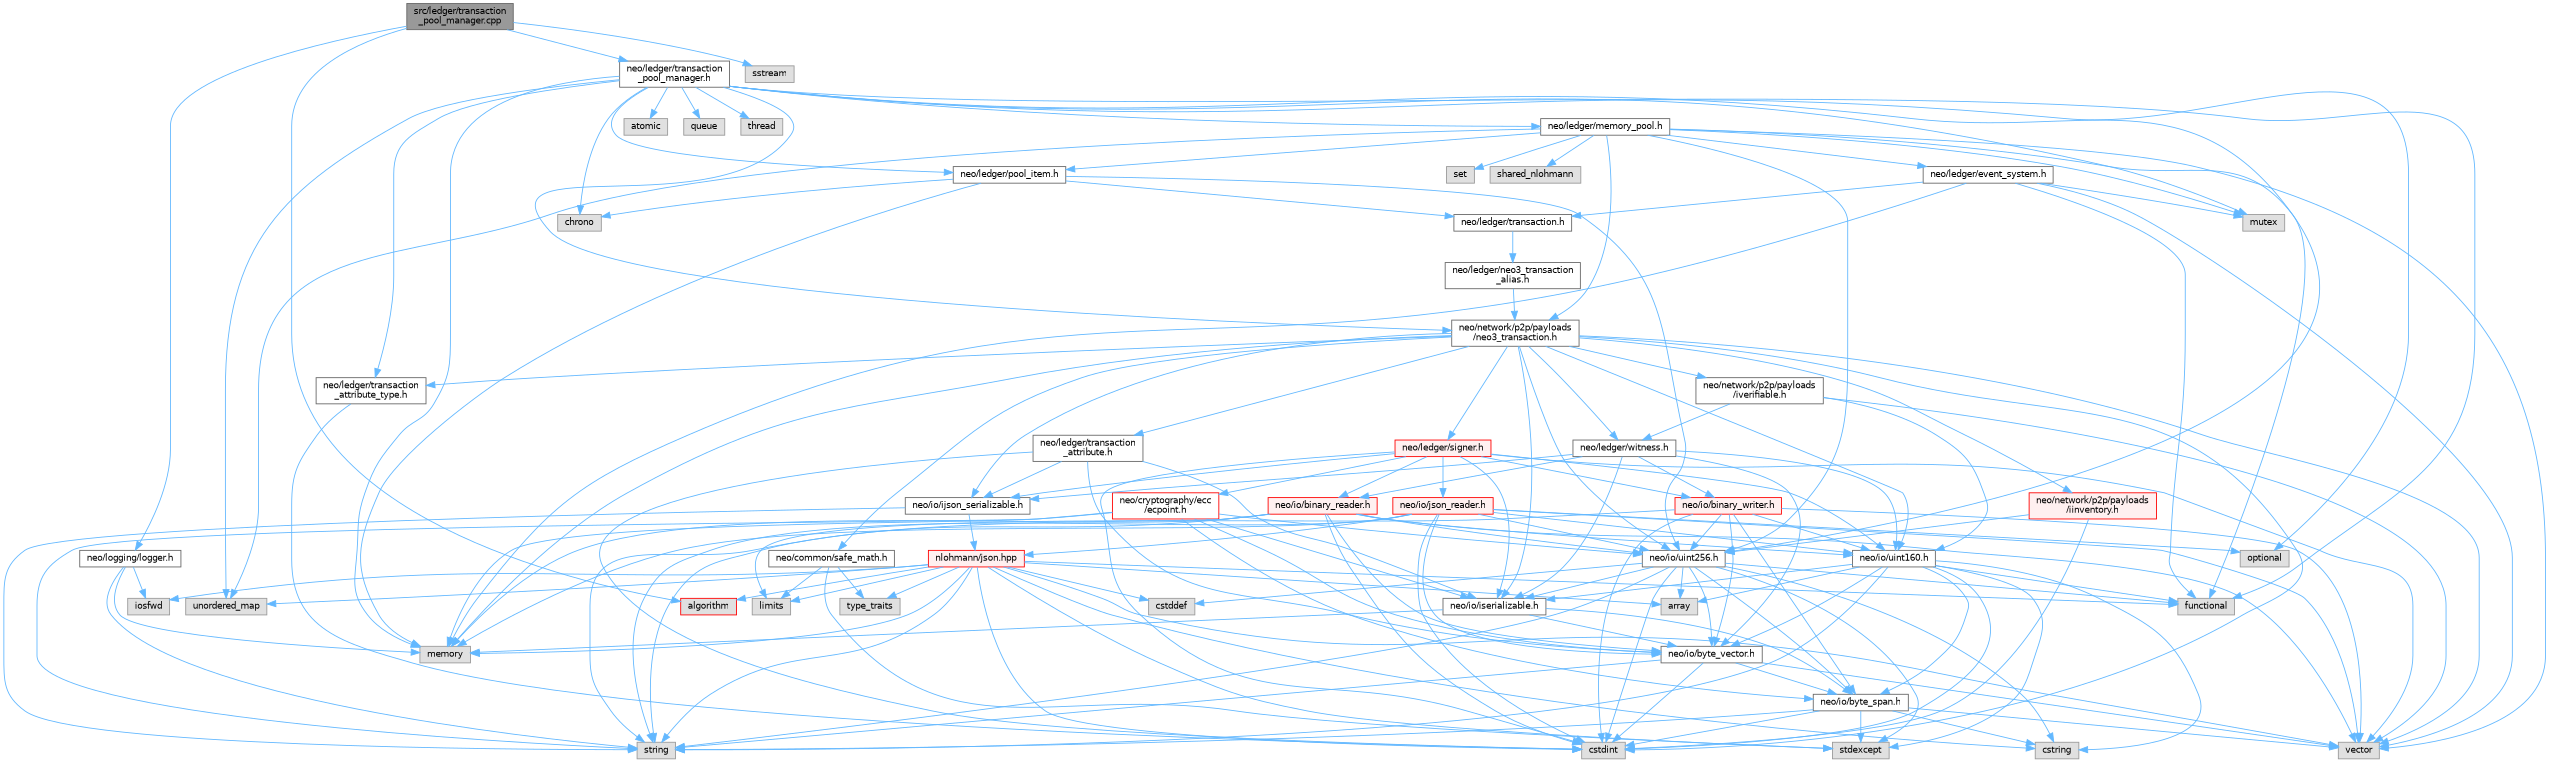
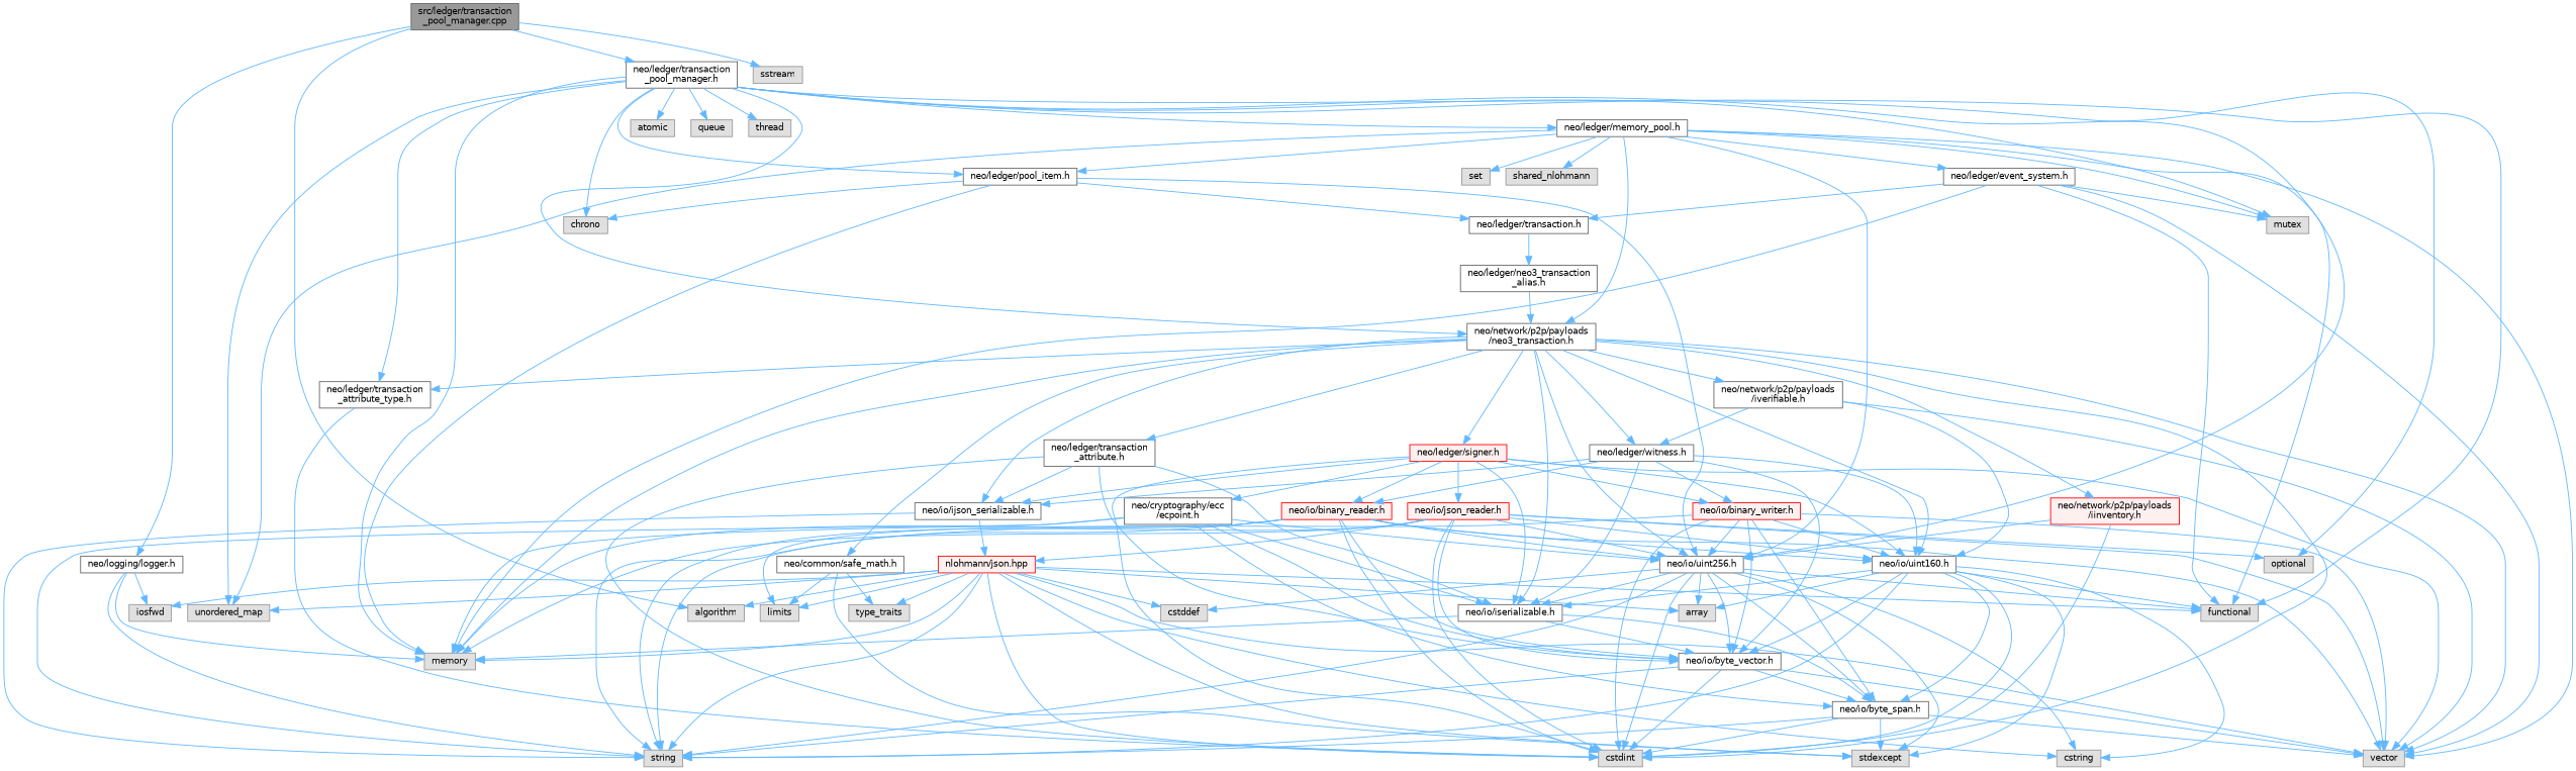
  digraph {
    node [color=grey60 fillcolor="#E0E0E0" fontname=Helvetica fontsize=10 shape=box style=filled]
    edge [color=steelblue1 fontname=Helvetica fontsize=10 labelfontname=Helvetica labelfontsize=10 style=solid]
    n1 [color=gray40 fillcolor=grey60 fontcolor=black height=0.2 label="src/ledger/transaction\l_pool_manager.cpp" width=0.4]
    n2 [color=grey40 fillcolor=white height=0.2 label="neo/ledger/transaction\l_pool_manager.h" width=0.4]
-   n3 [color=red height=0.2 label=algorithm width=0.4]
+   n3 [height=0.2 label=algorithm width=0.4]
    n4 [color=grey40 fillcolor=white height=0.2 label="neo/logging/logger.h" width=0.4]
    n5 [height=0.2 label=sstream width=0.4]
    n6 [color=grey40 fillcolor=white height=0.2 label="neo/io/uint256.h" width=0.4]
    n7 [height=0.2 label=memory width=0.4]
    n8 [height=0.2 label=functional width=0.4]
    n9 [color=grey40 fillcolor=white height=0.2 label="neo/ledger/memory_pool.h" width=0.4]
    n10 [height=0.2 label=mutex width=0.4]
    n11 [color=grey40 fillcolor=white height=0.2 label="neo/network/p2p/payloads\l/neo3_transaction.h" width=0.4]
    n12 [height=0.2 label=unordered_map width=0.4]
    n13 [height=0.2 label=optional width=0.4]
    n14 [color=grey40 fillcolor=white height=0.2 label="neo/ledger/pool_item.h" width=0.4]
    n15 [height=0.2 label=chrono width=0.4]
    n16 [height=0.2 label=atomic width=0.4]
    n17 [height=0.2 label=queue width=0.4]
    n18 [height=0.2 label=thread width=0.4]
    n19 [color=grey40 fillcolor=white height=0.2 label="neo/ledger/transaction\l_attribute_type.h" width=0.4]
    n20 [height=0.2 label=string width=0.4]
    n21 [height=0.2 label=iosfwd width=0.4]
    n22 [color=grey40 fillcolor=white height=0.2 label="neo/io/byte_span.h" width=0.4]
    n23 [height=0.2 label=cstdint width=0.4]
    n24 [height=0.2 label=cstring width=0.4]
    n25 [height=0.2 label=stdexcept width=0.4]
    n26 [color=grey40 fillcolor=white height=0.2 label="neo/io/byte_vector.h" width=0.4]
    n27 [color=grey40 fillcolor=white height=0.2 label="neo/io/iserializable.h" width=0.4]
    n28 [height=0.2 label=array width=0.4]
    n29 [height=0.2 label=cstddef width=0.4]
    n30 [height=0.2 label=vector width=0.4]
    n31 [color=grey40 fillcolor=white height=0.2 label="neo/ledger/event_system.h" width=0.4]
    n32 [height=0.2 label=set width=0.4]
    n33 [height=0.2 label=shared_nlohmann width=0.4]
    n34 [color=grey40 fillcolor=white height=0.2 label="neo/common/safe_math.h" width=0.4]
    n35 [color=grey40 fillcolor=white height=0.2 label="neo/io/ijson_serializable.h" width=0.4]
    n36 [color=grey40 fillcolor=white height=0.2 label="neo/io/uint160.h" width=0.4]
    n37 [color=red fillcolor="#FFF0F0" height=0.2 label="neo/ledger/signer.h" width=0.4]
    n38 [color=grey40 fillcolor=white height=0.2 label="neo/ledger/transaction\l_attribute.h" width=0.4]
    n39 [color=grey40 fillcolor=white height=0.2 label="neo/ledger/witness.h" width=0.4]
    n40 [color=red fillcolor="#FFF0F0" height=0.2 label="neo/network/p2p/payloads\l/iinventory.h" width=0.4]
    n41 [color=grey40 fillcolor=white height=0.2 label="neo/network/p2p/payloads\l/iverifiable.h" width=0.4]
    n42 [color=grey40 fillcolor=white height=0.2 label="neo/ledger/transaction.h" width=0.4]
    n43 [color=grey40 fillcolor=white height=0.2 label="neo/ledger/neo3_transaction\l_alias.h" width=0.4]
    n44 [height=0.2 label=limits width=0.4]
    n45 [height=0.2 label=type_traits width=0.4]
    n46 [color=red fillcolor="#FFF0F0" height=0.2 label="nlohmann/json.hpp" width=0.4]
-   n47 [color=red fillcolor=white height=0.2 label="neo/cryptography/ecc\l/ecpoint.h" width=0.4]
+   n47 [color=grey40 fillcolor=white height=0.2 label="neo/cryptography/ecc\l/ecpoint.h" width=0.4]
    n48 [color=red fillcolor="#FFF0F0" height=0.2 label="neo/io/binary_reader.h" width=0.4]
    n49 [color=red fillcolor="#FFF0F0" height=0.2 label="neo/io/binary_writer.h" width=0.4]
    n50 [color=red fillcolor="#FFF0F0" height=0.2 label="neo/io/json_reader.h" width=0.4]
    n1 -> n2
    n1 -> n3
    n1 -> n4
    n1 -> n5
    n2 -> n6
    n2 -> n7
    n2 -> n8
    n2 -> n9
    n2 -> n10
    n2 -> n11
    n2 -> n12
    n2 -> n13
    n2 -> n14
    n2 -> n15
    n2 -> n16
    n2 -> n17
    n2 -> n18
    n2 -> n19
    n4 -> n7
    n4 -> n20
    n4 -> n21
    n6 -> n8
    n6 -> n20
    n6 -> n22
    n6 -> n23
    n6 -> n24
    n6 -> n25
    n6 -> n26
    n6 -> n27
    n6 -> n28
    n6 -> n29
    n9 -> n6
    n9 -> n8
    n9 -> n10
    n9 -> n11
    n9 -> n12
    n9 -> n14
    n9 -> n30
    n9 -> n31
    n9 -> n32
    n9 -> n33
    n11 -> n6
    n11 -> n7
    n11 -> n19
    n11 -> n23
    n11 -> n27
    n11 -> n30
    n11 -> n34
    n11 -> n35
    n11 -> n36
    n11 -> n37
    n11 -> n38
    n11 -> n39
    n11 -> n40
    n11 -> n41
    n14 -> n6
    n14 -> n7
    n14 -> n15
    n14 -> n42
    n19 -> n23
    n22 -> n20
    n22 -> n23
-   n22 -> n24
    n22 -> n25
    n22 -> n30
    n26 -> n20
    n26 -> n22
    n26 -> n23
    n26 -> n30
    n27 -> n7
    n27 -> n22
    n27 -> n26
    n31 -> n7
    n31 -> n8
    n31 -> n10
    n31 -> n30
    n31 -> n42
    n34 -> n25
    n34 -> n44
    n34 -> n45
    n35 -> n20
    n35 -> n46
    n36 -> n8
    n36 -> n20
    n36 -> n22
    n36 -> n23
    n36 -> n24
    n36 -> n25
    n36 -> n26
    n36 -> n27
    n36 -> n28
    n37 -> n23
    n37 -> n27
    n37 -> n30
    n37 -> n35
    n37 -> n36
    n37 -> n47
    n37 -> n48
    n37 -> n49
    n37 -> n50
    n38 -> n23
    n38 -> n26
    n38 -> n27
    n38 -> n35
    n39 -> n26
    n39 -> n27
    n39 -> n35
    n39 -> n36
    n39 -> n48
    n39 -> n49
    n40 -> n6
    n40 -> n23
    n41 -> n30
    n41 -> n36
    n41 -> n39
    n42 -> n43
    n43 -> n11
    n46 -> n3
    n46 -> n7
    n46 -> n8
    n46 -> n12
    n46 -> n20
    n46 -> n21
    n46 -> n23
    n46 -> n24
    n46 -> n25
    n46 -> n28
    n46 -> n29
    n46 -> n30
    n46 -> n44
    n46 -> n45
    n47 -> n6
    n47 -> n7
    n47 -> n20
    n47 -> n22
    n47 -> n26
    n47 -> n27
    n48 -> n6
    n48 -> n7
    n48 -> n20
    n48 -> n23
    n48 -> n26
    n48 -> n30
    n48 -> n36
    n48 -> n44
    n49 -> n6
    n49 -> n20
    n49 -> n22
    n49 -> n23
    n49 -> n26
    n49 -> n30
    n49 -> n36
    n50 -> n6
    n50 -> n7
    n50 -> n13
    n50 -> n20
    n50 -> n23
    n50 -> n26
    n50 -> n30
    n50 -> n36
    n50 -> n46
  }
